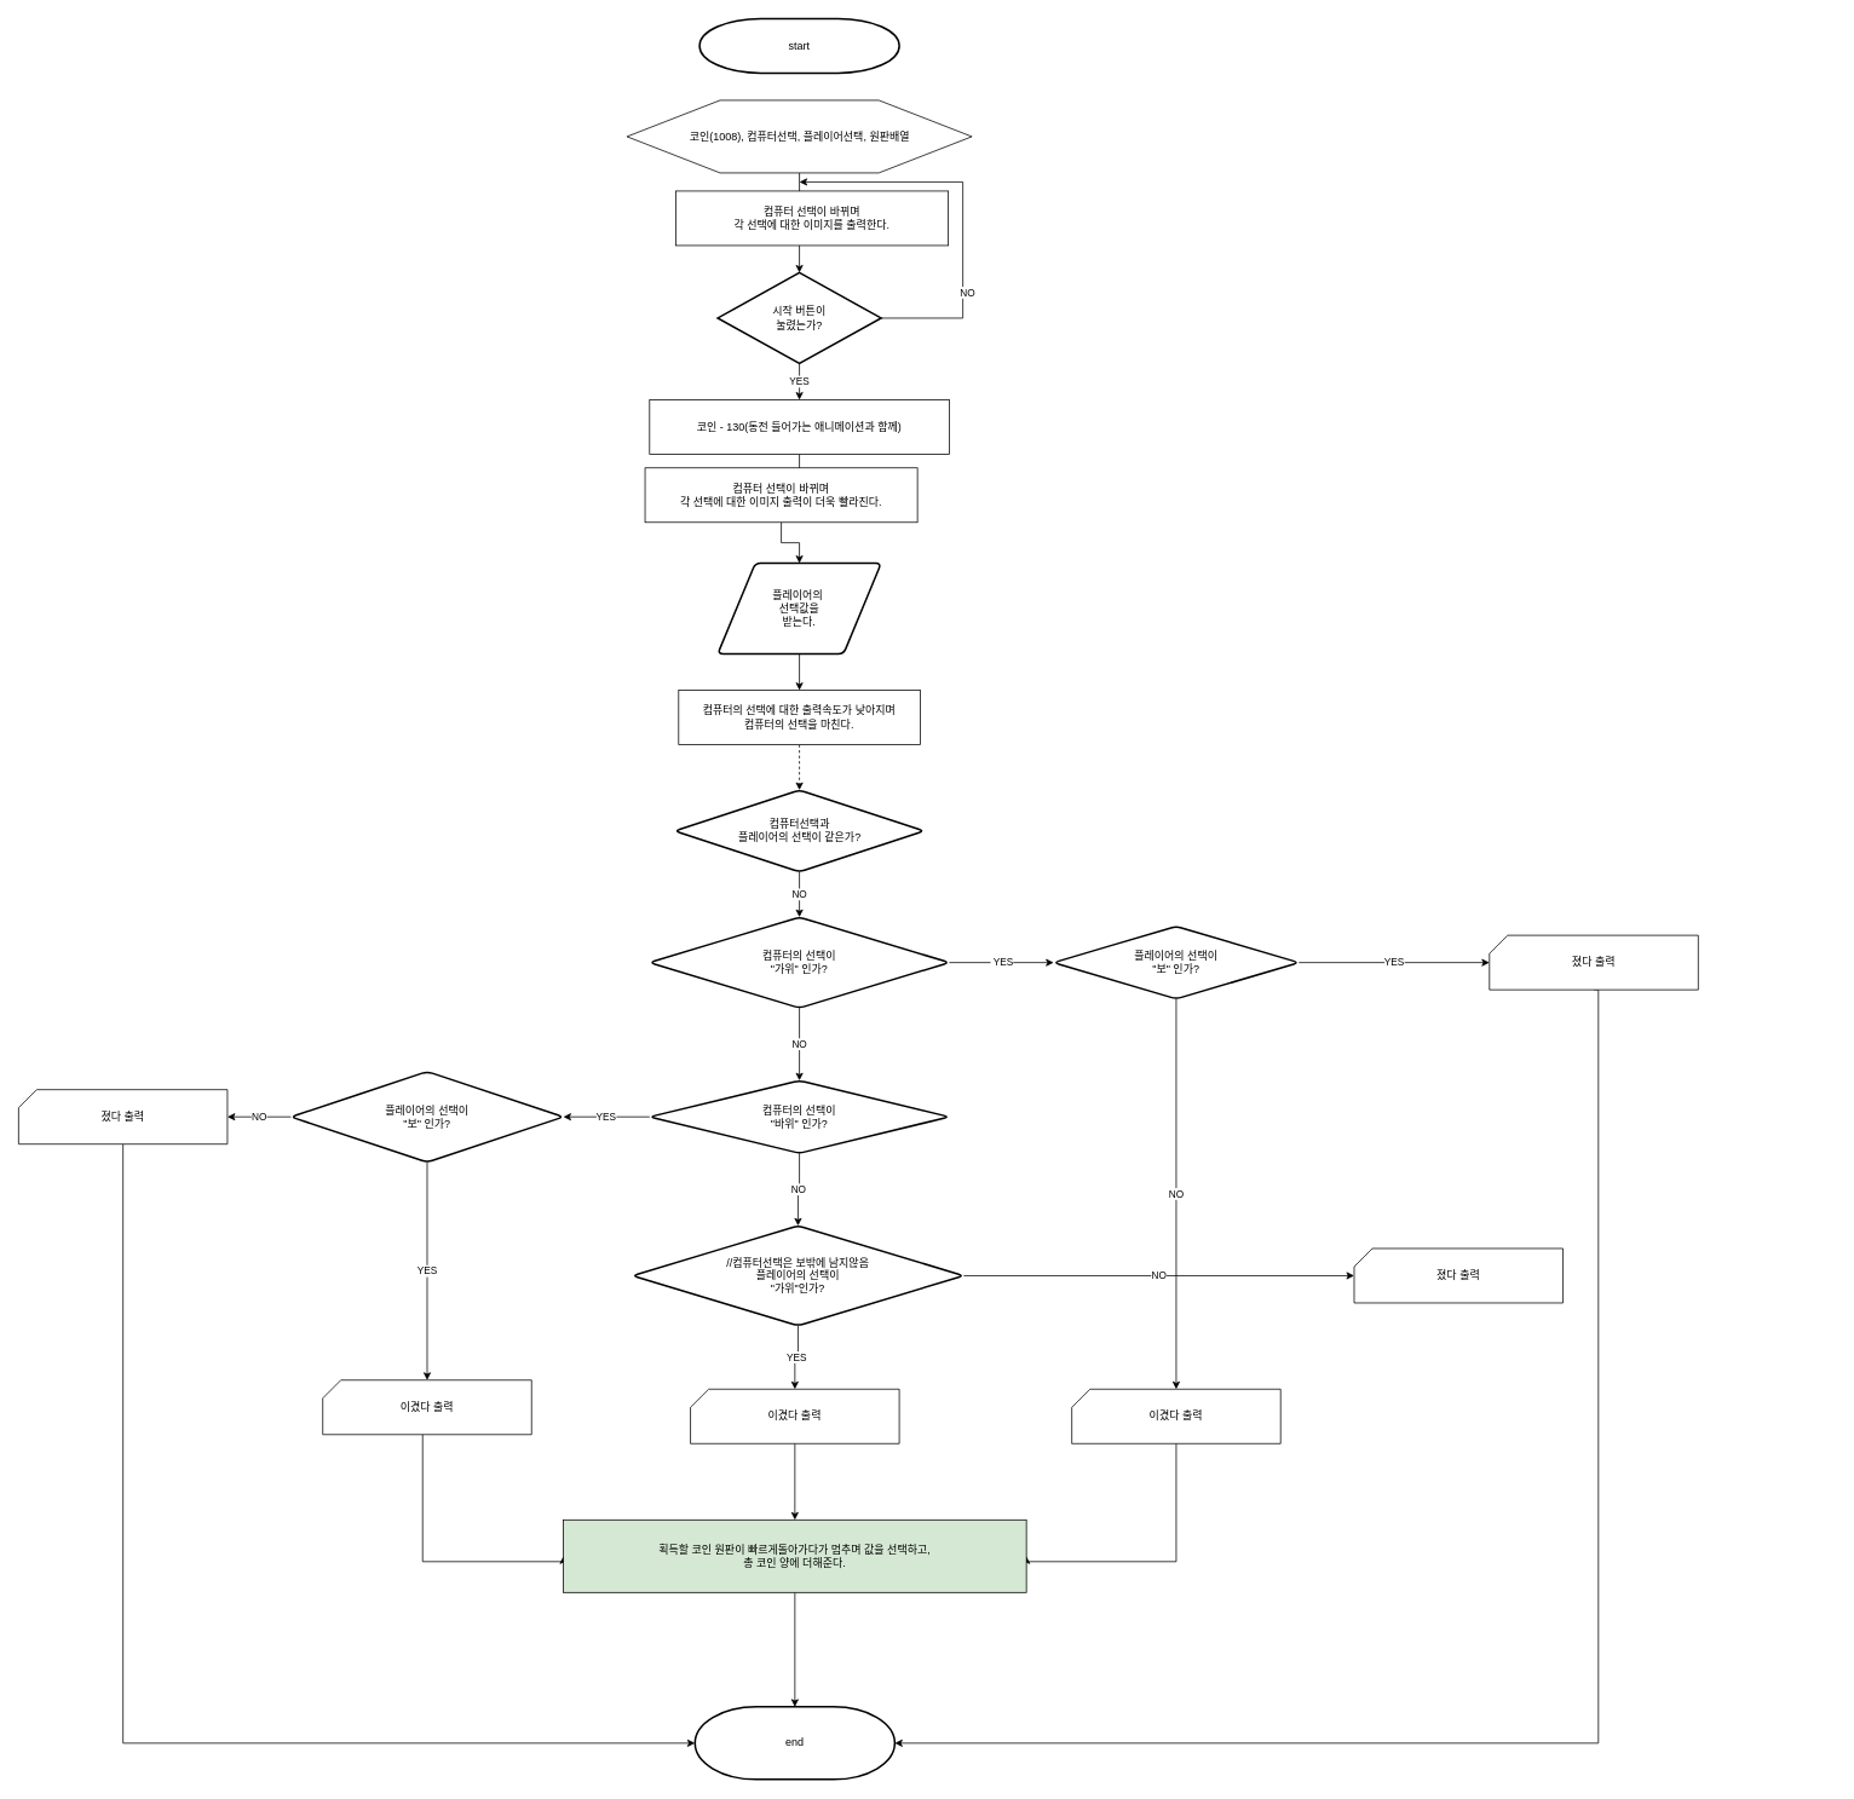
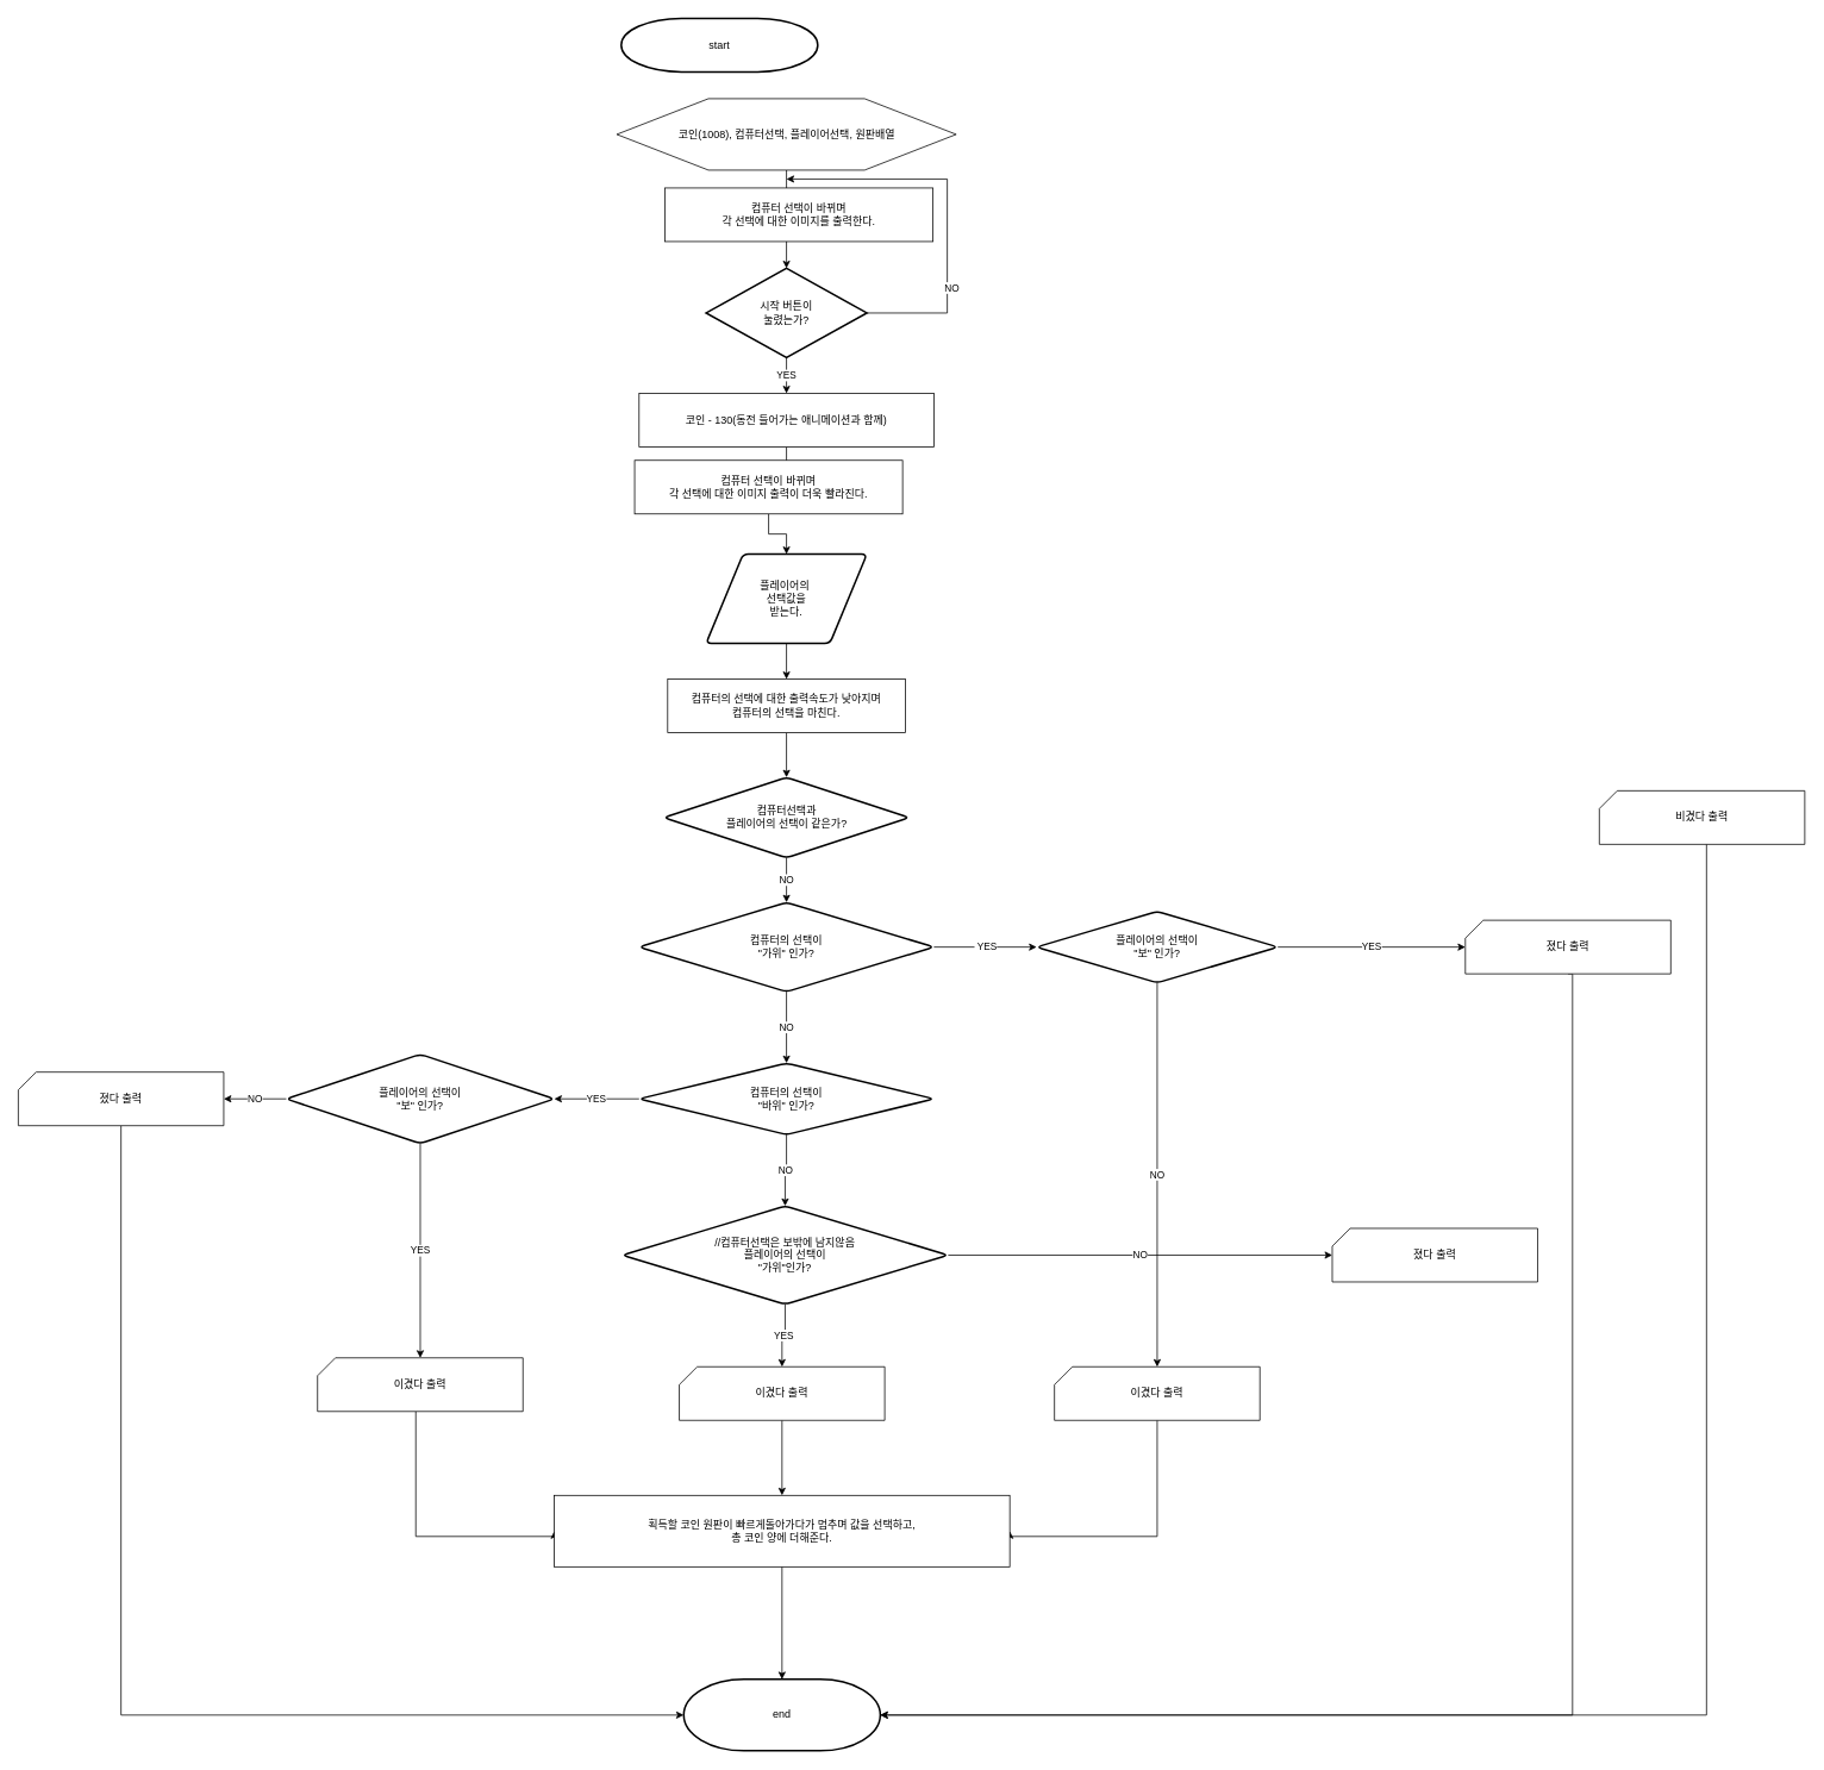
  <mxCell id="0" />
  <mxCell id="1" parent="0" />
- <mxCell id="2" value="start" style="strokeWidth=2;html=1;shape=mxgraph.flowchart.terminator;whiteSpace=wrap;" vertex="1" parent="1"><mxGeometry x="770" y="20" width="220" height="60" as="geometry" /></mxCell>
+ <mxCell id="2" value="start" style="strokeWidth=2;html=1;shape=mxgraph.flowchart.terminator;whiteSpace=wrap;" vertex="1" parent="1"><mxGeometry x="695" y="20" width="220" height="60" as="geometry" /></mxCell>
  <mxCell id="3" value="" style="edgeStyle=orthogonalEdgeStyle;rounded=0;orthogonalLoop=1;jettySize=auto;html=1;" edge="1" parent="1" source="4" target="11"><mxGeometry relative="1" as="geometry" /></mxCell>
  <mxCell id="4" value="코인(1008), 컴퓨터선택, 플레이어선택, 원판배열" style="verticalLabelPosition=middle;verticalAlign=middle;html=1;shape=hexagon;perimeter=hexagonPerimeter2;arcSize=6;size=0.27;labelPosition=center;align=center;" vertex="1" parent="1"><mxGeometry x="690" y="110" width="380" height="80" as="geometry" /></mxCell>
  <mxCell id="5" value="" style="edgeStyle=orthogonalEdgeStyle;rounded=0;orthogonalLoop=1;jettySize=auto;html=1;" edge="1" parent="1" source="6" target="13"><mxGeometry relative="1" as="geometry" /></mxCell>
  <mxCell id="6" value="코인 - 130(동전 들어가는 애니메이션과 함께)" style="rounded=0;whiteSpace=wrap;html=1;" vertex="1" parent="1"><mxGeometry x="715" y="440" width="330" height="60" as="geometry" /></mxCell>
  <mxCell id="7" value="컴퓨터 선택이 바뀌며 &lt;br&gt;각 선택에 대한 이미지를 출력한다." style="rounded=0;whiteSpace=wrap;html=1;" vertex="1" parent="1"><mxGeometry x="744" y="210" width="300" height="60" as="geometry" /></mxCell>
  <mxCell id="8" style="edgeStyle=orthogonalEdgeStyle;rounded=0;orthogonalLoop=1;jettySize=auto;html=1;exitX=1;exitY=0.5;exitDx=0;exitDy=0;exitPerimeter=0;" edge="1" parent="1" source="11"><mxGeometry relative="1" as="geometry"><mxPoint x="880" y="200" as="targetPoint" /><Array as="points"><mxPoint x="1060" y="350" /><mxPoint x="1060" y="200" /></Array></mxGeometry></mxCell>
  <mxCell id="9" value="NO" style="edgeLabel;html=1;align=center;verticalAlign=middle;resizable=0;points=[];" vertex="1" connectable="0" parent="8"><mxGeometry x="-0.433" y="-4" relative="1" as="geometry"><mxPoint as="offset" /></mxGeometry></mxCell>
  <mxCell id="10" value="YES" style="edgeStyle=orthogonalEdgeStyle;rounded=0;orthogonalLoop=1;jettySize=auto;html=1;" edge="1" parent="1" source="11" target="6"><mxGeometry relative="1" as="geometry" /></mxCell>
  <mxCell id="11" value="시작 버튼이&lt;br&gt;눌렸는가?" style="strokeWidth=2;html=1;shape=mxgraph.flowchart.decision;whiteSpace=wrap;" vertex="1" parent="1"><mxGeometry x="790" y="300" width="180" height="100" as="geometry" /></mxCell>
  <mxCell id="12" value="" style="edgeStyle=orthogonalEdgeStyle;rounded=0;orthogonalLoop=1;jettySize=auto;html=1;" edge="1" parent="1" source="13" target="15"><mxGeometry relative="1" as="geometry" /></mxCell>
  <mxCell id="13" value="컴퓨터 선택이 바뀌며 &lt;br&gt;각 선택에 대한 이미지 출력이 더욱 빨라진다." style="rounded=0;whiteSpace=wrap;html=1;" vertex="1" parent="1"><mxGeometry x="710" y="515" width="300" height="60" as="geometry" /></mxCell>
  <mxCell id="14" value="" style="edgeStyle=orthogonalEdgeStyle;rounded=0;orthogonalLoop=1;jettySize=auto;html=1;" edge="1" parent="1" source="15" target="19"><mxGeometry relative="1" as="geometry" /></mxCell>
  <mxCell id="15" value="플레이어의&amp;nbsp;&lt;br&gt;선택값을&lt;br&gt;받는다." style="shape=parallelogram;html=1;strokeWidth=2;perimeter=parallelogramPerimeter;whiteSpace=wrap;rounded=1;arcSize=12;size=0.23;" vertex="1" parent="1"><mxGeometry x="790" y="620" width="180" height="100" as="geometry" /></mxCell>
  <mxCell id="16" value="NO" style="edgeStyle=orthogonalEdgeStyle;rounded=0;orthogonalLoop=1;jettySize=auto;html=1;" edge="1" parent="1" source="17" target="22"><mxGeometry relative="1" as="geometry" /></mxCell>
  <mxCell id="17" value="컴퓨터선택과&lt;br&gt;플레이어의 선택이 같은가?" style="rhombus;whiteSpace=wrap;html=1;strokeWidth=2;rounded=1;arcSize=12;" vertex="1" parent="1"><mxGeometry x="742.5" y="870" width="275" height="90" as="geometry" /></mxCell>
- <mxCell id="18" value="" style="edgeStyle=orthogonalEdgeStyle;rounded=0;orthogonalLoop=1;jettySize=auto;html=1;dashed=1;" edge="1" parent="1" source="19" target="17"><mxGeometry relative="1" as="geometry" /></mxCell>
+ <mxCell id="18" value="" style="edgeStyle=orthogonalEdgeStyle;rounded=0;orthogonalLoop=1;jettySize=auto;html=1;" edge="1" parent="1" source="19" target="17"><mxGeometry relative="1" as="geometry" /></mxCell>
  <mxCell id="19" value="컴퓨터의 선택에 대한 출력속도가 낮아지며&lt;br&gt;컴퓨터의 선택을 마친다." style="rounded=0;whiteSpace=wrap;html=1;" vertex="1" parent="1"><mxGeometry x="747" y="760" width="266" height="60" as="geometry" /></mxCell>
  <mxCell id="20" value="NO" style="edgeStyle=orthogonalEdgeStyle;rounded=0;orthogonalLoop=1;jettySize=auto;html=1;" edge="1" parent="1" source="22" target="25"><mxGeometry relative="1" as="geometry" /></mxCell>
  <mxCell id="21" value="&amp;nbsp;YES" style="edgeStyle=orthogonalEdgeStyle;rounded=0;orthogonalLoop=1;jettySize=auto;html=1;" edge="1" parent="1" source="22" target="28"><mxGeometry relative="1" as="geometry" /></mxCell>
  <mxCell id="22" value="컴퓨터의 선택이&lt;br&gt;&quot;가위&quot; 인가?" style="rhombus;whiteSpace=wrap;html=1;strokeWidth=2;rounded=1;arcSize=12;" vertex="1" parent="1"><mxGeometry x="715" y="1010" width="330" height="100" as="geometry" /></mxCell>
  <mxCell id="23" value="YES" style="edgeStyle=orthogonalEdgeStyle;rounded=0;orthogonalLoop=1;jettySize=auto;html=1;" edge="1" parent="1" source="25" target="31"><mxGeometry relative="1" as="geometry" /></mxCell>
  <mxCell id="24" value="NO" style="edgeStyle=orthogonalEdgeStyle;rounded=0;orthogonalLoop=1;jettySize=auto;html=1;" edge="1" parent="1" source="25" target="44"><mxGeometry relative="1" as="geometry" /></mxCell>
  <mxCell id="25" value="컴퓨터의 선택이&lt;br&gt;&quot;바위&quot; 인가?" style="rhombus;whiteSpace=wrap;html=1;strokeWidth=2;rounded=1;arcSize=12;" vertex="1" parent="1"><mxGeometry x="715" y="1190" width="330" height="80" as="geometry" /></mxCell>
  <mxCell id="26" value="YES" style="edgeStyle=orthogonalEdgeStyle;rounded=0;orthogonalLoop=1;jettySize=auto;html=1;" edge="1" parent="1" source="28" target="35"><mxGeometry relative="1" as="geometry" /></mxCell>
  <mxCell id="27" value="NO" style="edgeStyle=orthogonalEdgeStyle;rounded=0;orthogonalLoop=1;jettySize=auto;html=1;" edge="1" parent="1" source="28" target="39"><mxGeometry relative="1" as="geometry" /></mxCell>
  <mxCell id="28" value="플레이어의 선택이&lt;br&gt;&quot;보&quot;&amp;nbsp;인가?" style="rhombus;whiteSpace=wrap;html=1;strokeWidth=2;rounded=1;arcSize=12;" vertex="1" parent="1"><mxGeometry x="1160" y="1020" width="270" height="80" as="geometry" /></mxCell>
  <mxCell id="29" value="NO" style="edgeStyle=orthogonalEdgeStyle;rounded=0;orthogonalLoop=1;jettySize=auto;html=1;" edge="1" parent="1" source="31" target="33"><mxGeometry relative="1" as="geometry" /></mxCell>
  <mxCell id="30" value="YES" style="edgeStyle=orthogonalEdgeStyle;rounded=0;orthogonalLoop=1;jettySize=auto;html=1;" edge="1" parent="1" source="31" target="41"><mxGeometry relative="1" as="geometry" /></mxCell>
  <mxCell id="31" value="플레이어의 선택이&lt;br&gt;&quot;보&quot; 인가?" style="rhombus;whiteSpace=wrap;html=1;strokeWidth=2;rounded=1;arcSize=12;" vertex="1" parent="1"><mxGeometry x="320" y="1180" width="300" height="100" as="geometry" /></mxCell>
  <mxCell id="32" style="edgeStyle=orthogonalEdgeStyle;rounded=0;orthogonalLoop=1;jettySize=auto;html=1;entryX=0;entryY=0.5;entryDx=0;entryDy=0;entryPerimeter=0;" edge="1" parent="1" source="33" target="50"><mxGeometry relative="1" as="geometry"><Array as="points"><mxPoint x="135" y="1920" /></Array></mxGeometry></mxCell>
  <mxCell id="33" value="졌다 출력" style="verticalLabelPosition=middle;verticalAlign=middle;html=1;shape=card;whiteSpace=wrap;size=20;arcSize=12;labelPosition=center;align=center;" vertex="1" parent="1"><mxGeometry x="20" y="1200" width="230" height="60" as="geometry" /></mxCell>
  <mxCell id="34" style="edgeStyle=orthogonalEdgeStyle;rounded=0;orthogonalLoop=1;jettySize=auto;html=1;entryX=1;entryY=0.5;entryDx=0;entryDy=0;entryPerimeter=0;exitX=0.5;exitY=1;exitDx=0;exitDy=0;exitPerimeter=0;" edge="1" parent="1" source="35" target="50"><mxGeometry relative="1" as="geometry"><Array as="points"><mxPoint x="1760" y="1090" /><mxPoint x="1760" y="1920" /></Array></mxGeometry></mxCell>
  <mxCell id="35" value="졌다 출력" style="verticalLabelPosition=middle;verticalAlign=middle;html=1;shape=card;whiteSpace=wrap;size=20;arcSize=12;labelPosition=center;align=center;" vertex="1" parent="1"><mxGeometry x="1640" y="1030" width="230" height="60" as="geometry" /></mxCell>
+ <mxCell id="36" style="edgeStyle=orthogonalEdgeStyle;rounded=0;orthogonalLoop=1;jettySize=auto;html=1;entryX=1;entryY=0.5;entryDx=0;entryDy=0;entryPerimeter=0;" edge="1" parent="1" source="37" target="50"><mxGeometry relative="1" as="geometry"><Array as="points"><mxPoint x="1910" y="1920" /></Array></mxGeometry></mxCell>
+ <mxCell id="37" value="비겼다 출력" style="verticalLabelPosition=middle;verticalAlign=middle;html=1;shape=card;whiteSpace=wrap;size=20;arcSize=12;labelPosition=center;align=center;" vertex="1" parent="1"><mxGeometry x="1790" y="885" width="230" height="60" as="geometry" /></mxCell>
  <mxCell id="38" style="edgeStyle=orthogonalEdgeStyle;rounded=0;orthogonalLoop=1;jettySize=auto;html=1;entryX=1;entryY=0.5;entryDx=0;entryDy=0;" edge="1" parent="1" source="39" target="49"><mxGeometry relative="1" as="geometry"><Array as="points"><mxPoint x="1295" y="1720" /></Array></mxGeometry></mxCell>
  <mxCell id="39" value="이겼다 출력" style="verticalLabelPosition=middle;verticalAlign=middle;html=1;shape=card;whiteSpace=wrap;size=20;arcSize=12;labelPosition=center;align=center;" vertex="1" parent="1"><mxGeometry x="1180" y="1530" width="230" height="60" as="geometry" /></mxCell>
  <mxCell id="40" style="edgeStyle=orthogonalEdgeStyle;rounded=0;orthogonalLoop=1;jettySize=auto;html=1;entryX=0;entryY=0.5;entryDx=0;entryDy=0;" edge="1" parent="1" source="41" target="49"><mxGeometry relative="1" as="geometry"><Array as="points"><mxPoint x="465" y="1720" /></Array></mxGeometry></mxCell>
  <mxCell id="41" value="이겼다 출력" style="verticalLabelPosition=middle;verticalAlign=middle;html=1;shape=card;whiteSpace=wrap;size=20;arcSize=12;labelPosition=center;align=center;" vertex="1" parent="1"><mxGeometry x="355" y="1520" width="230" height="60" as="geometry" /></mxCell>
  <mxCell id="42" value="NO" style="edgeStyle=orthogonalEdgeStyle;rounded=0;orthogonalLoop=1;jettySize=auto;html=1;" edge="1" parent="1" source="44" target="45"><mxGeometry relative="1" as="geometry" /></mxCell>
  <mxCell id="43" value="YES" style="edgeStyle=orthogonalEdgeStyle;rounded=0;orthogonalLoop=1;jettySize=auto;html=1;" edge="1" parent="1" source="44" target="47"><mxGeometry relative="1" as="geometry" /></mxCell>
  <mxCell id="44" value="//컴퓨터선택은 보밖에 남지않음&lt;br&gt;플레이어의 선택이&lt;br&gt;&quot;가위&quot;인가?" style="rhombus;whiteSpace=wrap;html=1;strokeWidth=2;rounded=1;arcSize=12;" vertex="1" parent="1"><mxGeometry x="696" y="1350" width="365" height="110" as="geometry" /></mxCell>
  <mxCell id="45" value="졌다 출력" style="verticalLabelPosition=middle;verticalAlign=middle;html=1;shape=card;whiteSpace=wrap;size=20;arcSize=12;labelPosition=center;align=center;" vertex="1" parent="1"><mxGeometry x="1491" y="1375" width="230" height="60" as="geometry" /></mxCell>
  <mxCell id="46" value="" style="edgeStyle=orthogonalEdgeStyle;rounded=0;orthogonalLoop=1;jettySize=auto;html=1;" edge="1" parent="1" source="47" target="49"><mxGeometry relative="1" as="geometry" /></mxCell>
  <mxCell id="47" value="이겼다 출력" style="verticalLabelPosition=middle;verticalAlign=middle;html=1;shape=card;whiteSpace=wrap;size=20;arcSize=12;labelPosition=center;align=center;" vertex="1" parent="1"><mxGeometry x="760" y="1530" width="230" height="60" as="geometry" /></mxCell>
  <mxCell id="48" style="edgeStyle=orthogonalEdgeStyle;rounded=0;orthogonalLoop=1;jettySize=auto;html=1;entryX=0.5;entryY=0;entryDx=0;entryDy=0;entryPerimeter=0;" edge="1" parent="1" source="49" target="50"><mxGeometry relative="1" as="geometry" /></mxCell>
- <mxCell id="49" value="획득할 코인 원판이 빠르게돌아가다가 멈추며 값을 선택하고,&lt;br&gt;총 코인 양에 더해준다." style="rounded=0;whiteSpace=wrap;html=1;fillColor=#d5e8d4;" vertex="1" parent="1"><mxGeometry x="620" y="1674" width="510" height="80" as="geometry" /></mxCell>
+ <mxCell id="49" value="획득할 코인 원판이 빠르게돌아가다가 멈추며 값을 선택하고,&lt;br&gt;총 코인 양에 더해준다." style="rounded=0;whiteSpace=wrap;html=1;" vertex="1" parent="1"><mxGeometry x="620" y="1674" width="510" height="80" as="geometry" /></mxCell>
  <mxCell id="50" value="end" style="strokeWidth=2;html=1;shape=mxgraph.flowchart.terminator;whiteSpace=wrap;" vertex="1" parent="1"><mxGeometry x="765" y="1880" width="220" height="80" as="geometry" /></mxCell>
